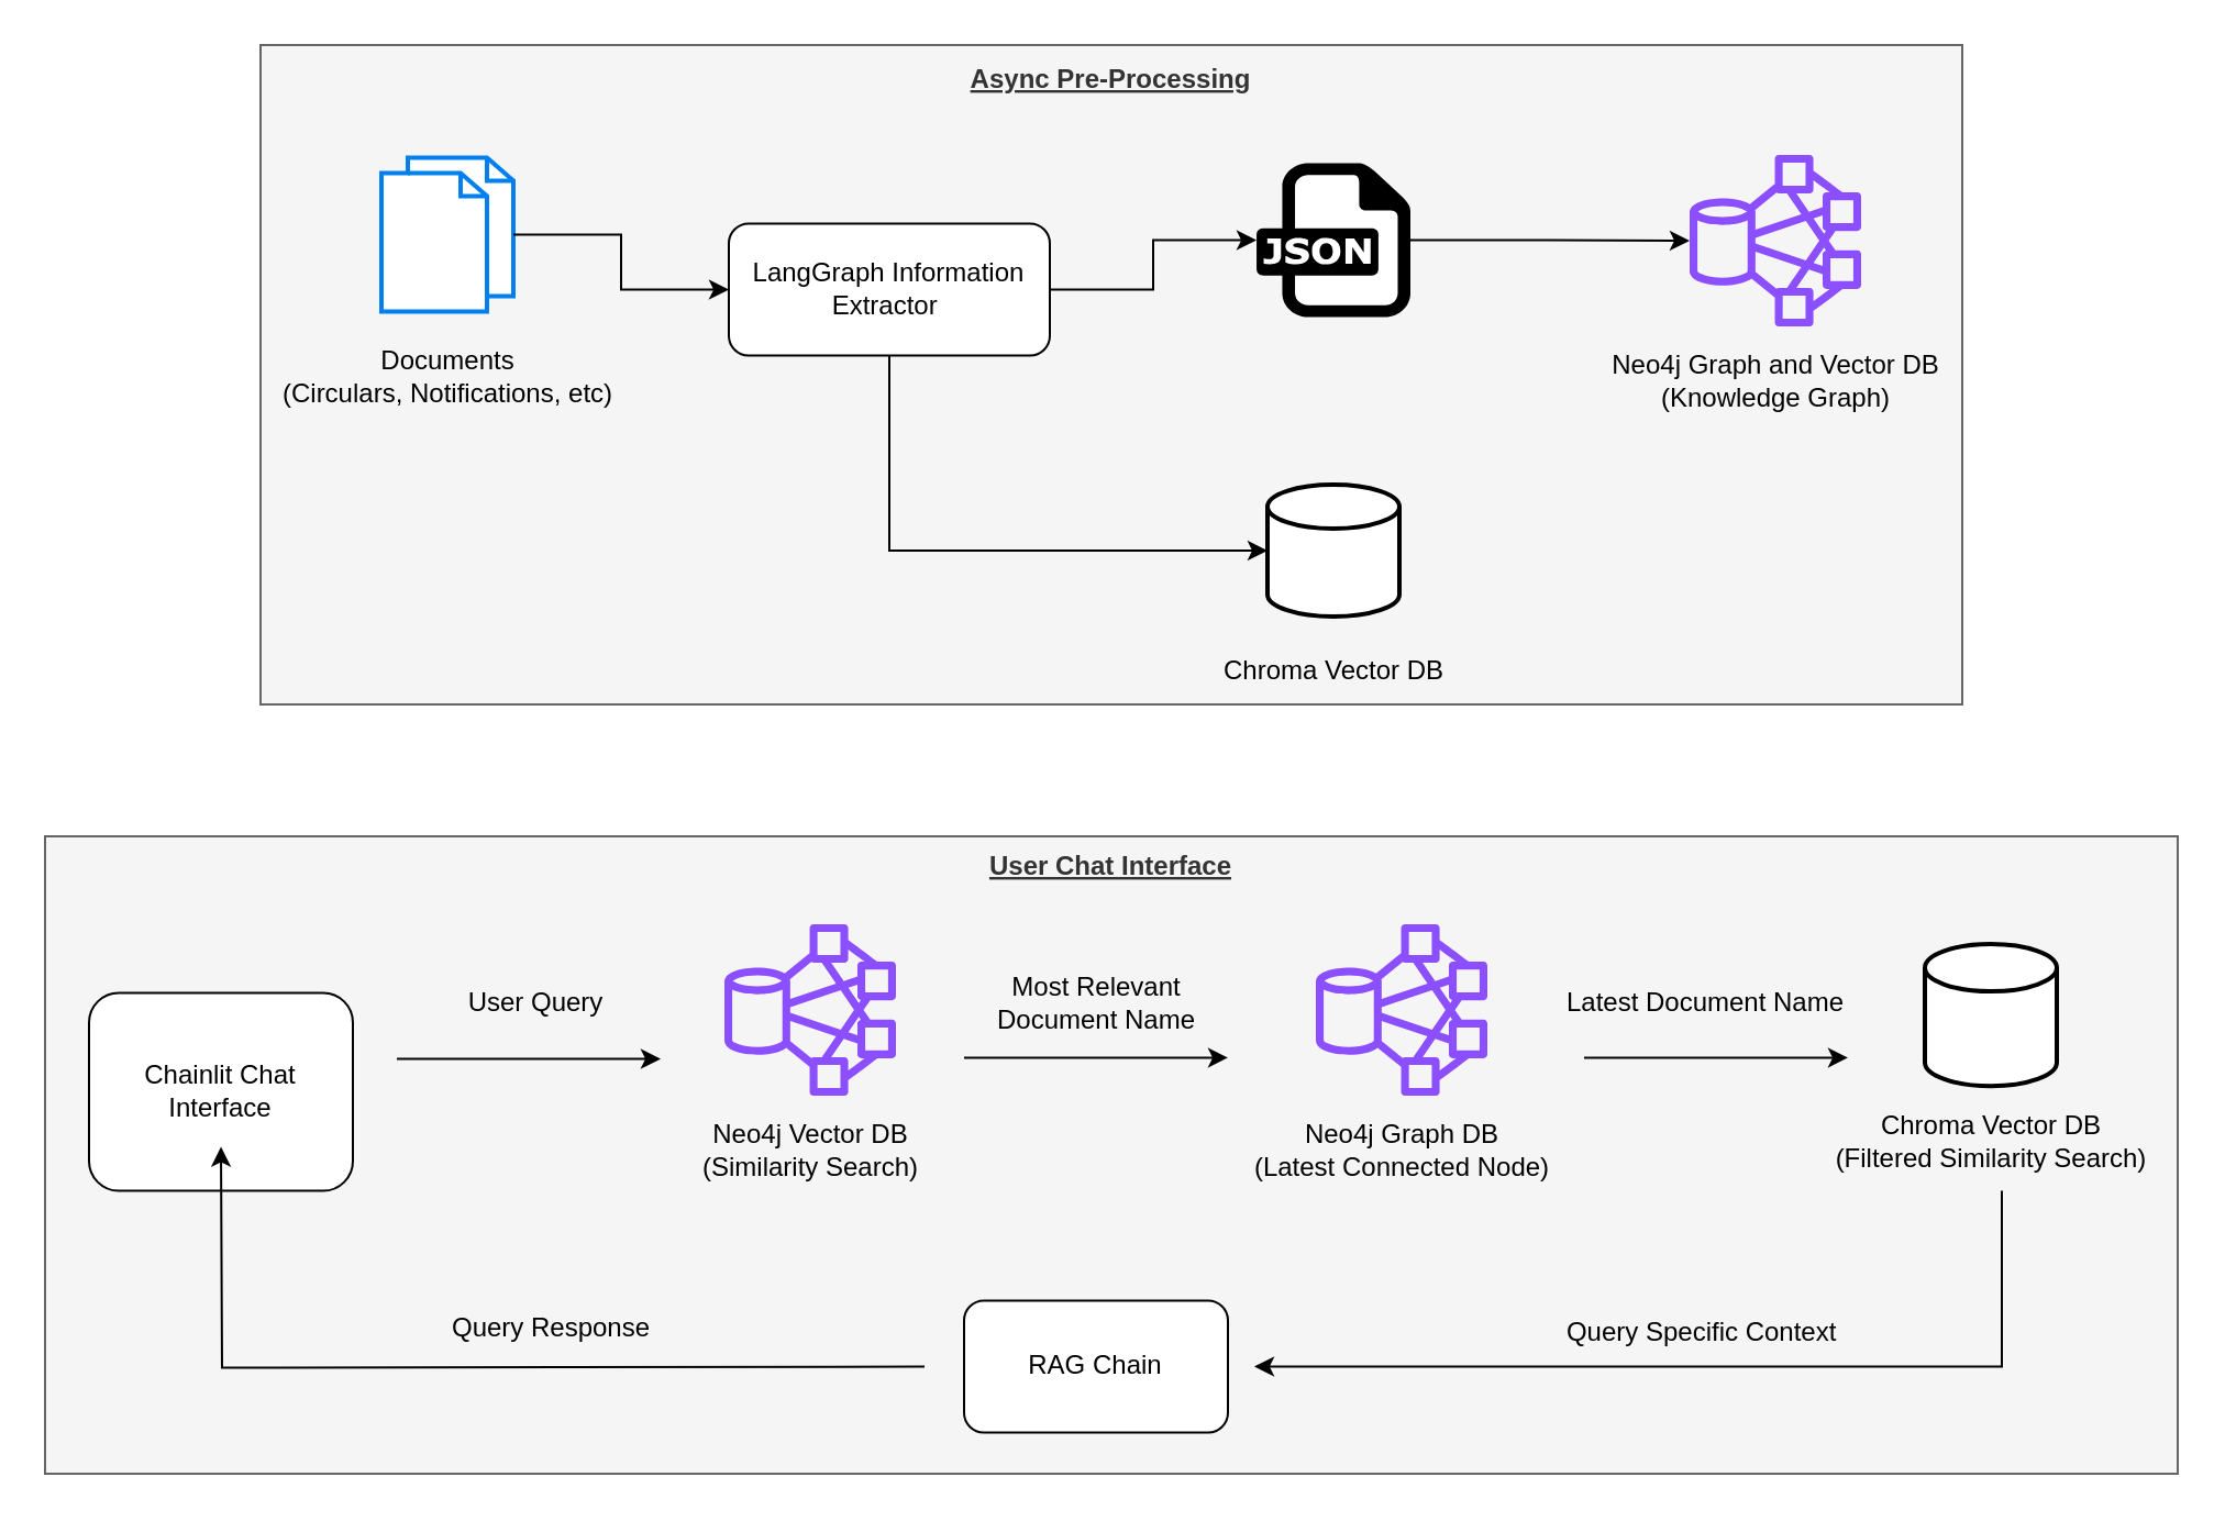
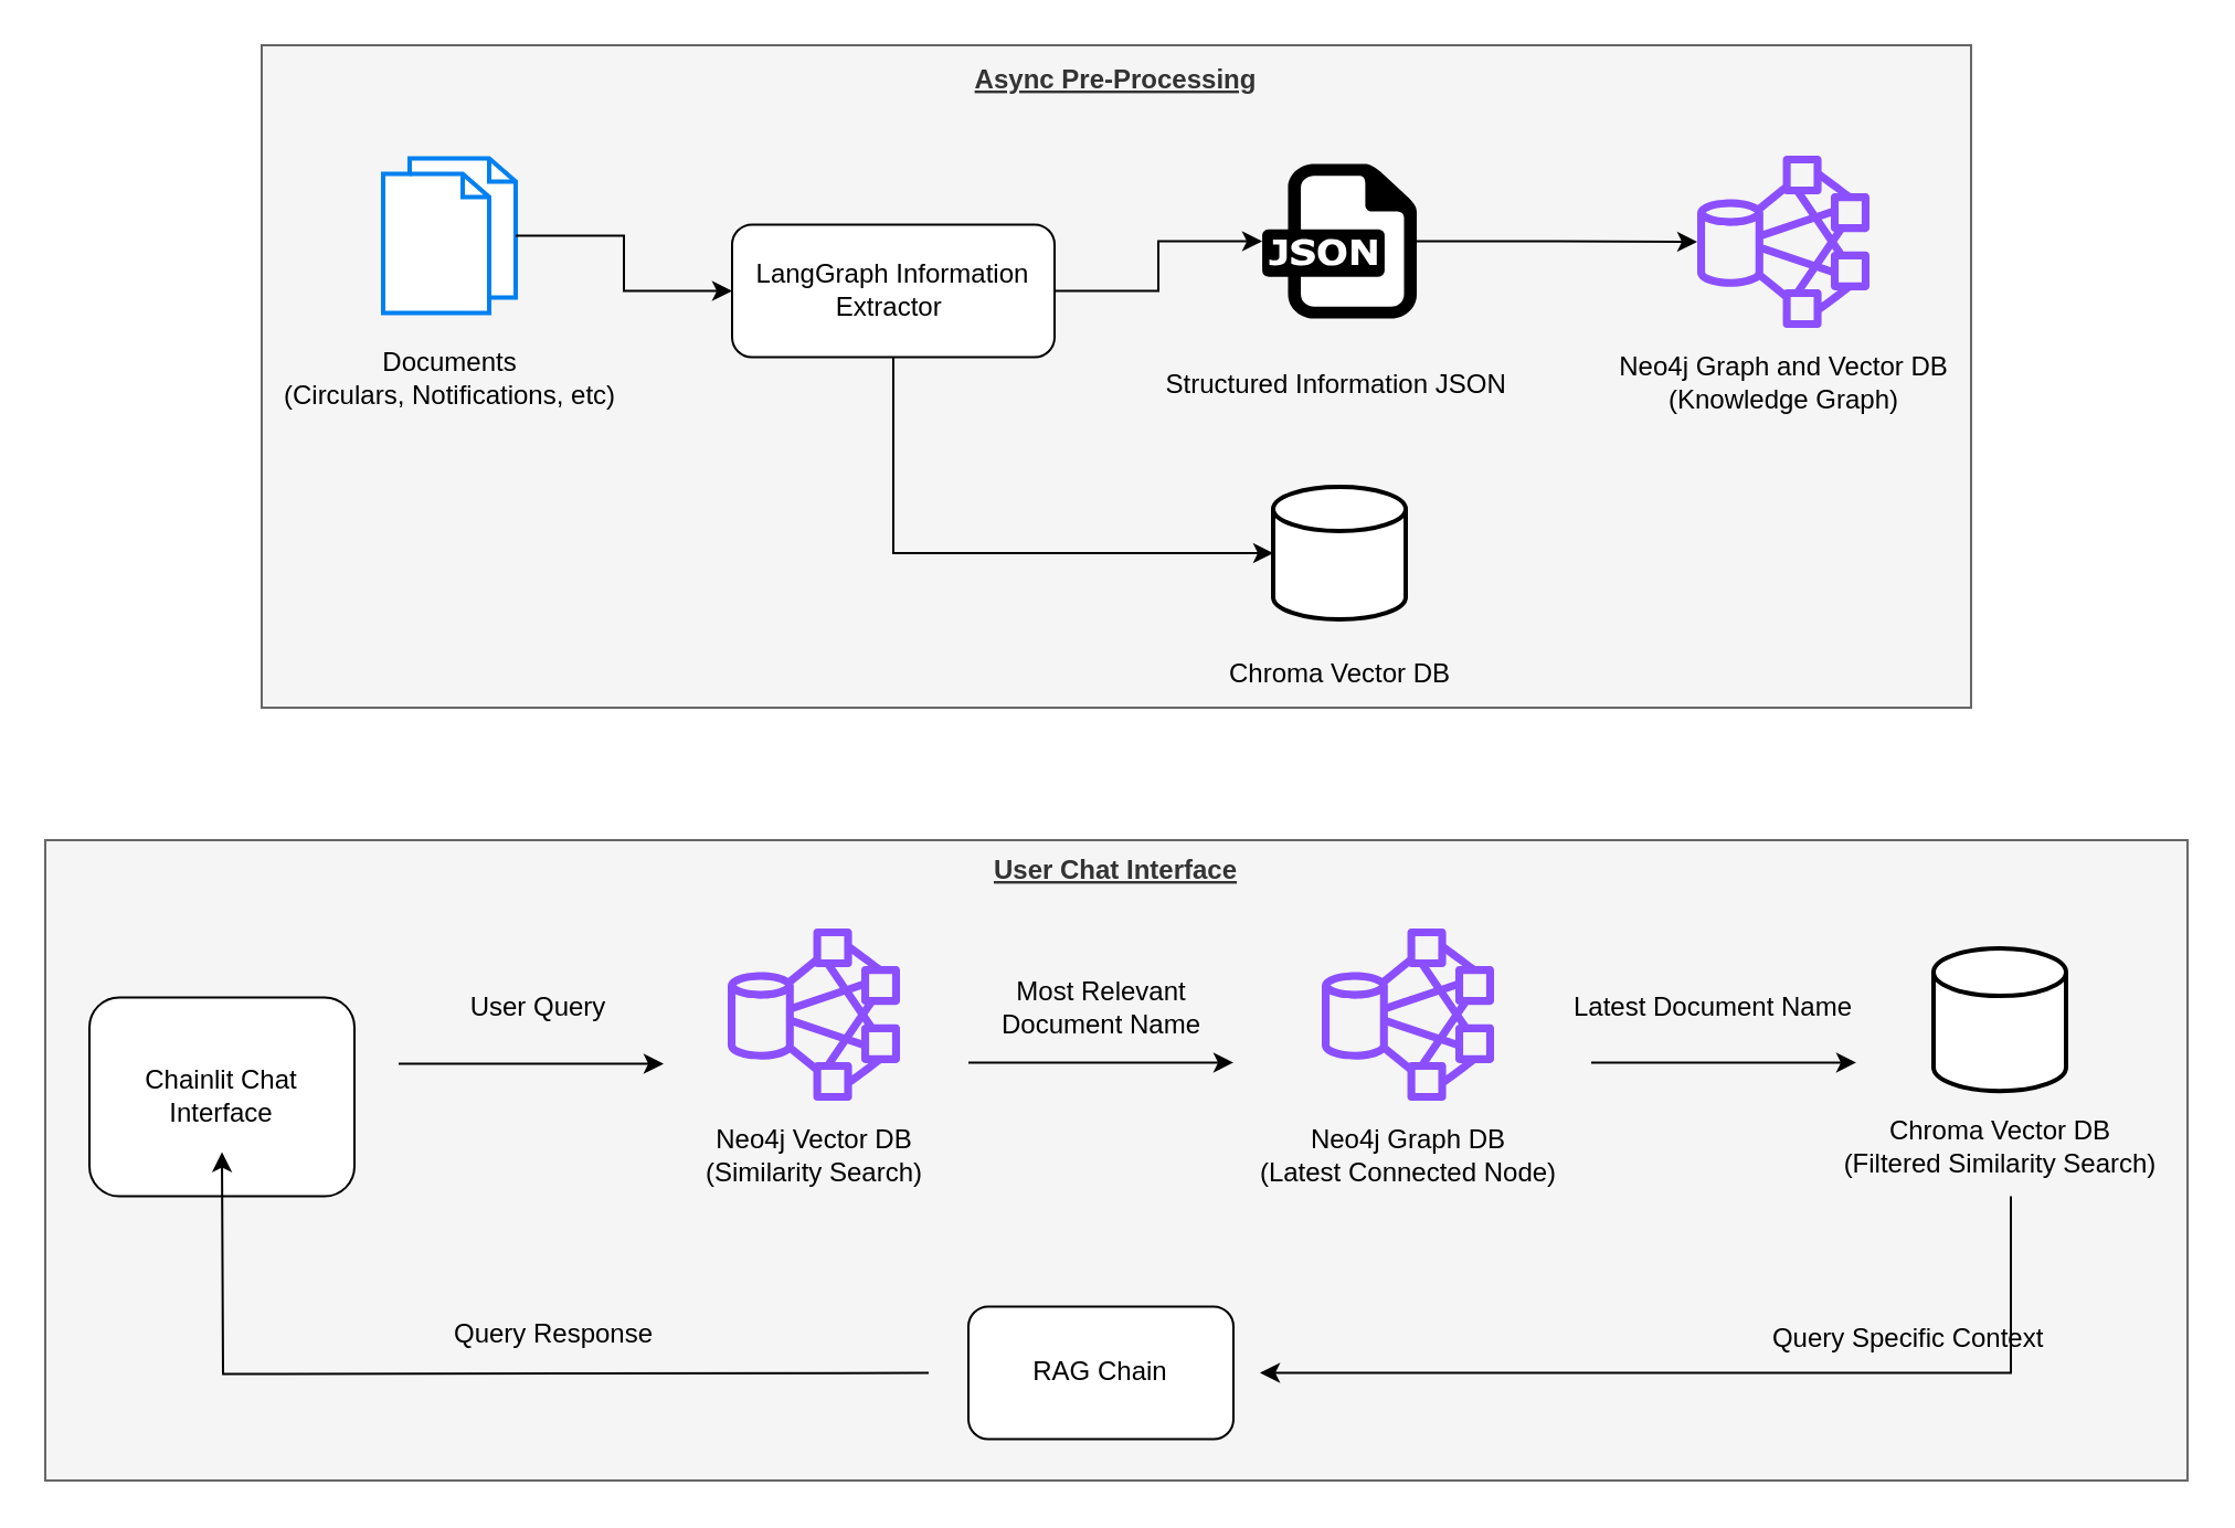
  <mxCell id="0" />
  <mxCell id="1" parent="0" />
  <mxCell id="2" value="Async Pre-Processing" style="group;fillColor=#f5f5f5;fontColor=#333333;strokeColor=#666666;spacingTop=2;container=0;rounded=0;glass=0;fillStyle=solid;gradientColor=none;fontStyle=5" vertex="1" connectable="0" parent="1"><mxGeometry x="118" y="20" width="774" height="300" as="geometry" /></mxCell>
  <mxCell id="3" style="edgeStyle=orthogonalEdgeStyle;rounded=0;orthogonalLoop=1;jettySize=auto;html=1;" edge="1" parent="1" source="4" target="10"><mxGeometry relative="1" as="geometry" /></mxCell>
  <mxCell id="4" value="LangGraph Information Extractor&amp;nbsp;" style="rounded=1;whiteSpace=wrap;html=1;" vertex="1" parent="1"><mxGeometry x="331" y="101.25" width="146" height="60" as="geometry" /></mxCell>
  <mxCell id="5" value="" style="group" vertex="1" connectable="0" parent="1"><mxGeometry x="118" y="71.25" width="170" height="120" as="geometry" /></mxCell>
  <mxCell id="6" value="" style="html=1;verticalLabelPosition=bottom;align=center;labelBackgroundColor=#ffffff;verticalAlign=top;strokeWidth=2;strokeColor=#0080F0;shadow=0;dashed=0;shape=mxgraph.ios7.icons.documents;" vertex="1" parent="5"><mxGeometry x="55" width="60" height="70" as="geometry" /></mxCell>
  <mxCell id="7" value="Documents &lt;br&gt;(Circulars, Notifications, etc)" style="text;html=1;align=center;verticalAlign=middle;resizable=0;points=[];autosize=1;strokeColor=none;fillColor=none;" vertex="1" parent="5"><mxGeometry y="80" width="170" height="40" as="geometry" /></mxCell>
  <mxCell id="8" style="edgeStyle=orthogonalEdgeStyle;rounded=0;orthogonalLoop=1;jettySize=auto;html=1;" edge="1" parent="1" source="6" target="4"><mxGeometry relative="1" as="geometry" /></mxCell>
  <mxCell id="9" value="" style="group" vertex="1" connectable="0" parent="1"><mxGeometry x="516" y="73.75" width="180" height="115" as="geometry" /></mxCell>
  <mxCell id="10" value="" style="dashed=0;outlineConnect=0;html=1;align=center;labelPosition=center;verticalLabelPosition=bottom;verticalAlign=top;shape=mxgraph.weblogos.json" vertex="1" parent="9"><mxGeometry x="55" width="70" height="70" as="geometry" /></mxCell>
+ <mxCell id="11" value="Structured Information JSON&amp;nbsp;" style="text;html=1;align=center;verticalAlign=middle;resizable=0;points=[];autosize=1;strokeColor=none;fillColor=none;" vertex="1" parent="9"><mxGeometry y="85" width="180" height="30" as="geometry" /></mxCell>
  <mxCell id="12" value="" style="group" vertex="1" connectable="0" parent="1"><mxGeometry x="722" y="70" width="170" height="122.5" as="geometry" /></mxCell>
  <mxCell id="13" value="" style="sketch=0;outlineConnect=0;fontColor=#232F3E;gradientColor=none;fillColor=#8C4FFF;strokeColor=none;dashed=0;verticalLabelPosition=bottom;verticalAlign=top;align=center;html=1;fontSize=12;fontStyle=0;aspect=fixed;pointerEvents=1;shape=mxgraph.aws4.hdfs_cluster;" vertex="1" parent="12"><mxGeometry x="46" width="78" height="78" as="geometry" /></mxCell>
  <mxCell id="14" value="Neo4j Graph and Vector DB&lt;br&gt;(Knowledge Graph&lt;span style=&quot;background-color: initial;&quot;&gt;)&lt;/span&gt;" style="text;html=1;align=center;verticalAlign=middle;resizable=0;points=[];autosize=1;strokeColor=none;fillColor=none;" vertex="1" parent="12"><mxGeometry y="82.5" width="170" height="40" as="geometry" /></mxCell>
  <mxCell id="15" style="edgeStyle=orthogonalEdgeStyle;rounded=0;orthogonalLoop=1;jettySize=auto;html=1;" edge="1" parent="1" source="10" target="13"><mxGeometry relative="1" as="geometry" /></mxCell>
  <mxCell id="16" value="" style="group" vertex="1" connectable="0" parent="1"><mxGeometry x="521" y="220" width="170" height="100" as="geometry" /></mxCell>
  <mxCell id="17" value="" style="strokeWidth=2;html=1;shape=mxgraph.flowchart.database;whiteSpace=wrap;" vertex="1" parent="16"><mxGeometry x="55" width="60" height="60" as="geometry" /></mxCell>
  <mxCell id="18" value="Chroma Vector DB" style="text;html=1;align=center;verticalAlign=middle;resizable=0;points=[];autosize=1;strokeColor=none;fillColor=none;" vertex="1" parent="16"><mxGeometry x="25" y="70" width="120" height="30" as="geometry" /></mxCell>
  <mxCell id="19" style="edgeStyle=orthogonalEdgeStyle;rounded=0;orthogonalLoop=1;jettySize=auto;html=1;exitX=0.5;exitY=1;exitDx=0;exitDy=0;entryX=0;entryY=0.5;entryDx=0;entryDy=0;entryPerimeter=0;" edge="1" parent="1" source="4" target="17"><mxGeometry relative="1" as="geometry" /></mxCell>
  <mxCell id="20" value="" style="group" vertex="1" connectable="0" parent="1"><mxGeometry x="20" y="380" width="970" height="290" as="geometry" /></mxCell>
  <mxCell id="21" value="User Chat Interface" style="group;fillColor=#f5f5f5;fontColor=#333333;strokeColor=#666666;container=0;fontStyle=5" vertex="1" connectable="0" parent="20"><mxGeometry width="970" height="290" as="geometry" /></mxCell>
  <mxCell id="22" style="edgeStyle=orthogonalEdgeStyle;rounded=0;orthogonalLoop=1;jettySize=auto;html=1;" edge="1" parent="20"><mxGeometry relative="1" as="geometry"><mxPoint x="280" y="101.25" as="targetPoint" /><mxPoint x="160" y="101.25" as="sourcePoint" /></mxGeometry></mxCell>
  <mxCell id="23" value="Chainlit Chat Interface" style="rounded=1;whiteSpace=wrap;html=1;" vertex="1" parent="20"><mxGeometry x="20" y="71.25" width="120" height="90" as="geometry" /></mxCell>
  <mxCell id="24" value="" style="group" vertex="1" connectable="0" parent="20"><mxGeometry x="263" y="40" width="170" height="122.5" as="geometry" /></mxCell>
  <mxCell id="25" value="" style="sketch=0;outlineConnect=0;fontColor=#232F3E;gradientColor=none;fillColor=#8C4FFF;strokeColor=none;dashed=0;verticalLabelPosition=bottom;verticalAlign=top;align=center;html=1;fontSize=12;fontStyle=0;aspect=fixed;pointerEvents=1;shape=mxgraph.aws4.hdfs_cluster;" vertex="1" parent="24"><mxGeometry x="46" width="78" height="78" as="geometry" /></mxCell>
  <mxCell id="26" value="Neo4j Vector DB&lt;br&gt;(Similarity Search&lt;span style=&quot;background-color: initial;&quot;&gt;)&lt;/span&gt;" style="text;html=1;align=center;verticalAlign=middle;resizable=0;points=[];autosize=1;strokeColor=none;fillColor=none;" vertex="1" parent="24"><mxGeometry x="25" y="82.5" width="120" height="40" as="geometry" /></mxCell>
  <mxCell id="27" value="User Query" style="text;html=1;align=center;verticalAlign=middle;resizable=0;points=[];autosize=1;strokeColor=none;fillColor=none;" vertex="1" parent="20"><mxGeometry x="183" y="61.25" width="80" height="30" as="geometry" /></mxCell>
  <mxCell id="28" value="" style="group" vertex="1" connectable="0" parent="20"><mxGeometry x="532" y="40" width="170" height="122.5" as="geometry" /></mxCell>
  <mxCell id="29" value="" style="sketch=0;outlineConnect=0;fontColor=#232F3E;gradientColor=none;fillColor=#8C4FFF;strokeColor=none;dashed=0;verticalLabelPosition=bottom;verticalAlign=top;align=center;html=1;fontSize=12;fontStyle=0;aspect=fixed;pointerEvents=1;shape=mxgraph.aws4.hdfs_cluster;" vertex="1" parent="28"><mxGeometry x="46" width="78" height="78" as="geometry" /></mxCell>
  <mxCell id="30" value="Neo4j Graph DB&lt;br&gt;(Latest Connected Node&lt;span style=&quot;background-color: initial;&quot;&gt;)&lt;/span&gt;" style="text;html=1;align=center;verticalAlign=middle;resizable=0;points=[];autosize=1;strokeColor=none;fillColor=none;" vertex="1" parent="28"><mxGeometry x="5" y="82.5" width="160" height="40" as="geometry" /></mxCell>
  <mxCell id="31" value="Most Relevant &lt;br&gt;Document Name" style="text;html=1;align=center;verticalAlign=middle;resizable=0;points=[];autosize=1;strokeColor=none;fillColor=none;" vertex="1" parent="20"><mxGeometry x="423" y="56.25" width="110" height="40" as="geometry" /></mxCell>
  <mxCell id="32" value="" style="group" vertex="1" connectable="0" parent="20"><mxGeometry x="800" y="49" width="170" height="112.25" as="geometry" /></mxCell>
  <mxCell id="33" value="" style="strokeWidth=2;html=1;shape=mxgraph.flowchart.database;whiteSpace=wrap;" vertex="1" parent="32"><mxGeometry x="55" width="60" height="64.617" as="geometry" /></mxCell>
  <mxCell id="34" value="Chroma Vector DB&lt;br&gt;(Filtered Similarity Search)" style="text;html=1;align=center;verticalAlign=middle;resizable=0;points=[];autosize=1;strokeColor=none;fillColor=none;" vertex="1" parent="32"><mxGeometry x="5" y="70.12" width="160" height="40" as="geometry" /></mxCell>
  <mxCell id="35" value="Latest Document Name" style="text;html=1;align=center;verticalAlign=middle;resizable=0;points=[];autosize=1;strokeColor=none;fillColor=none;" vertex="1" parent="20"><mxGeometry x="680" y="61.25" width="150" height="30" as="geometry" /></mxCell>
  <mxCell id="36" style="edgeStyle=orthogonalEdgeStyle;rounded=0;orthogonalLoop=1;jettySize=auto;html=1;exitX=1;exitY=0.5;exitDx=0;exitDy=0;" edge="1" parent="20"><mxGeometry relative="1" as="geometry"><mxPoint x="550" y="241.25" as="targetPoint" /><mxPoint x="890" y="161.25" as="sourcePoint" /><Array as="points"><mxPoint x="890" y="241.25" /></Array></mxGeometry></mxCell>
  <mxCell id="37" style="edgeStyle=orthogonalEdgeStyle;rounded=0;orthogonalLoop=1;jettySize=auto;html=1;" edge="1" parent="20"><mxGeometry relative="1" as="geometry"><mxPoint x="400" y="241.25" as="sourcePoint" /><mxPoint x="80" y="141.25" as="targetPoint" /></mxGeometry></mxCell>
  <mxCell id="38" value="RAG Chain" style="rounded=1;whiteSpace=wrap;html=1;" vertex="1" parent="20"><mxGeometry x="418" y="211.25" width="120" height="60" as="geometry" /></mxCell>
  <mxCell id="39" style="edgeStyle=orthogonalEdgeStyle;rounded=0;orthogonalLoop=1;jettySize=auto;html=1;" edge="1" parent="20"><mxGeometry relative="1" as="geometry"><mxPoint x="538" y="100.72" as="targetPoint" /><mxPoint x="418" y="100.72" as="sourcePoint" /></mxGeometry></mxCell>
  <mxCell id="40" style="edgeStyle=orthogonalEdgeStyle;rounded=0;orthogonalLoop=1;jettySize=auto;html=1;" edge="1" parent="20"><mxGeometry relative="1" as="geometry"><mxPoint x="820" y="100.72" as="targetPoint" /><mxPoint x="700" y="100.72" as="sourcePoint" /></mxGeometry></mxCell>
- <mxCell id="41" value="Query Specific Context&lt;span style=&quot;background-color: initial;&quot;&gt;&amp;nbsp;&lt;/span&gt;" style="text;html=1;align=center;verticalAlign=middle;resizable=0;points=[];autosize=1;strokeColor=none;fillColor=none;" vertex="1" parent="20"><mxGeometry x="680" y="211.25" width="150" height="30" as="geometry" /></mxCell>
+ <mxCell id="41" value="Query Specific Context&lt;span style=&quot;background-color: initial;&quot;&gt;&amp;nbsp;&lt;/span&gt;" style="text;html=1;align=center;verticalAlign=middle;resizable=0;points=[];autosize=1;strokeColor=none;fillColor=none;" vertex="1" parent="20"><mxGeometry x="770" y="211.25" width="150" height="30" as="geometry" /></mxCell>
  <mxCell id="42" value="Query Response" style="text;html=1;align=center;verticalAlign=middle;resizable=0;points=[];autosize=1;strokeColor=none;fillColor=none;" vertex="1" parent="20"><mxGeometry x="175" y="209.25" width="110" height="30" as="geometry" /></mxCell>
